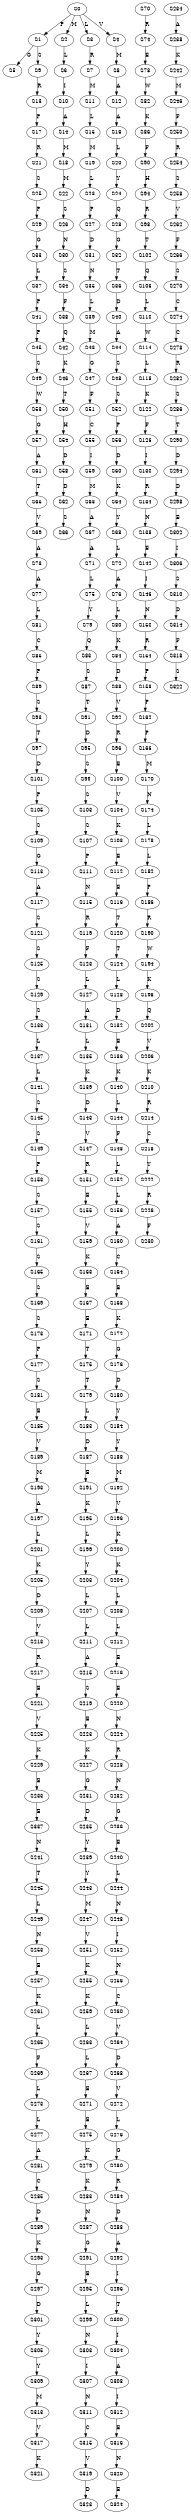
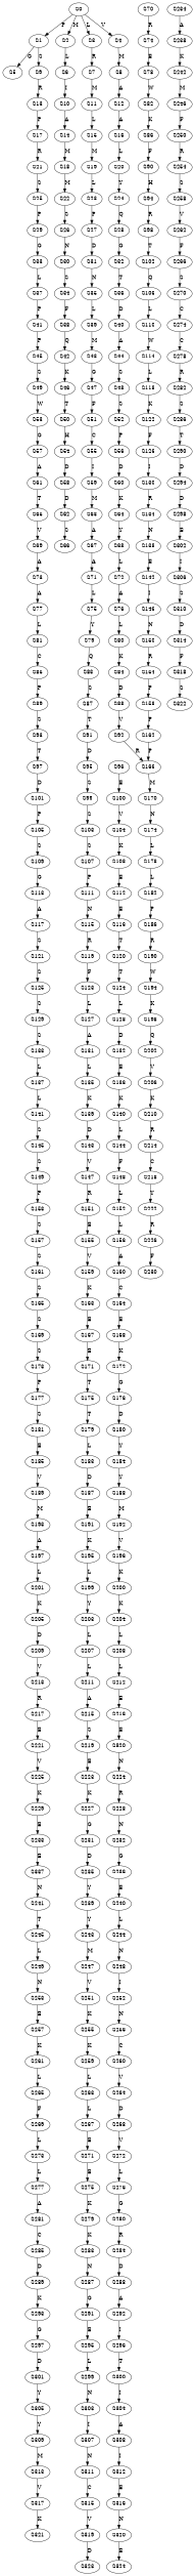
  strict digraph {
    S0
    S1
    S2
    S3
    S4
    S5
    S9
    S6
    S7
    S8
    S10
    S11
    S12
    S13
    S14
    S15
    S16
    S17
    S18
    S19
    S20
    S21
    S22
    S23
    S24
    S25
    S26
    S27
    S28
    S29
    S30
    S31
    S32
    S33
    S34
    S35
    S36
    S37
    S38
    S39
    S40
    S41
    S42
    S43
    S44
    S45
    S46
    S47
    S48
    S49
    S50
    S51
    S52
    S53
    S54
    S55
    S56
    S57
    S58
    S59
    S60
    S61
    S62
    S63
    S64
    S65
    S66
    S67
    S68
    S69
    S71
    S72
    S73
    S70
    S74
    S75
    S76
    S77
    S78
    S79
    S80
    S81
    S82
    S83
    S84
    S85
    S86
    S87
    S88
    S89
    S90
    S91
    S92
    S93
    S94
    S95
    S96
    S97
    S98
    S99
    S100
    S101
    S102
    S103
    S104
    S105
    S106
    S107
    S108
    S109
    S110
    S111
    S112
    S113
    S114
    S115
    S116
    S117
    S118
    S119
    S120
    S121
    S122
    S123
    S124
    S125
    S126
    S127
    S128
    S129
    S130
    S131
    S132
    S133
    S134
    S135
    S136
    S137
    S138
    S139
    S140
    S141
    S142
    S143
    S144
    S145
    S146
    S147
    S148
    S149
    S150
    S151
    S152
    S153
    S154
    S155
    S156
    S157
    S158
    S159
    S160
    S161
    S162
    S163
    S164
    S165
    S166
    S167
    S168
    S169
    S170
    S171
    S172
    S173
    S174
    S175
    S176
    S177
    S178
    S179
    S180
    S181
    S182
    S183
    S184
    S185
    S186
    S187
    S188
    S189
    S190
    S191
    S192
    S193
    S194
    S195
    S196
    S197
    S198
    S199
    S200
    S201
    S202
    S203
    S204
    S205
    S206
    S207
    S208
    S209
    S210
    S211
    S212
    S213
    S214
    S215
    S216
    S217
    S218
    S219
-   S220
+   S220 [label=S820]
    S221
    S222
    S223
    S224
    S225
    S226
    S227
    S228
    S229
    S230
    S231
    S232
    S233
    S235
    S236
    n237 [label=S337]
    S234
    S238
    S239
    S240
    S241
    S242
    S243
    S244
    S245
    S246
    S247
    S248
    S249
    S250
    S251
    S252
    S253
    S254
    S255
    S256
    S257
    S258
    S259
    S260
    S261
    S262
    S263
    S264
    S265
    S266
    S267
    S268
    S269
    S270
    S271
    S272
    S273
    S274
    S275
    S276
    S277
    S278
    S279
    S280
    S281
    S282
    S283
    S284
    S285
    S286
    S287
    S288
    S289
    S290
    S291
    S292
    S293
    S294
    S295
    S296
    S297
    S298
    S299
    S300
    S301
    S302
    S303
    S304
    S305
    S306
    S307
    S308
    S309
    S310
    S311
    S312
    S313
    S314
    S315
    S316
    S317
    S318
    S319
    S320
    S321
    S322
    S323
    S324
    S0 -> S1 [label=P]
    S0 -> S2 [label=M]
    S0 -> S3 [label=L]
    S0 -> S4 [label=V]
    S1 -> S5 [label=G]
    S1 -> S9 [label=S]
    S2 -> S6 [label=L]
    S3 -> S7 [label=R]
    S4 -> S8 [label=M]
    S9 -> S13 [label=R]
    S6 -> S10 [label=I]
    S7 -> S11 [label=M]
    S8 -> S12 [label=A]
    S10 -> S14 [label=A]
    S11 -> S15 [label=L]
    S12 -> S16 [label=A]
    S13 -> S17 [label=P]
    S14 -> S18 [label=M]
    S15 -> S19 [label=M]
    S16 -> S20 [label=L]
    S17 -> S21 [label=R]
    S18 -> S22 [label=M]
    S19 -> S23 [label=L]
    S20 -> S24 [label=Y]
    S21 -> S25 [label=S]
    S22 -> S26 [label=S]
    S23 -> S27 [label=P]
    S24 -> S28 [label=Q]
    S25 -> S29 [label=P]
    S26 -> S30 [label=N]
    S27 -> S31 [label=D]
    S28 -> S32 [label=G]
    S29 -> S33 [label=G]
    S30 -> S34 [label=S]
    S31 -> S35 [label=N]
    S32 -> S36 [label=T]
    S33 -> S37 [label=L]
    S34 -> S38 [label=F]
    S35 -> S39 [label=L]
    S36 -> S40 [label=D]
    S37 -> S41 [label=P]
    S38 -> S42 [label=Q]
    S39 -> S43 [label=M]
    S40 -> S44 [label=A]
    S41 -> S45 [label=P]
    S42 -> S46 [label=K]
    S43 -> S47 [label=G]
    S44 -> S48 [label=S]
    S45 -> S49 [label=S]
    S46 -> S50 [label=T]
    S47 -> S51 [label=F]
    S48 -> S52 [label=S]
    S49 -> S53 [label=W]
    S50 -> S54 [label=H]
    S51 -> S55 [label=C]
    S52 -> S56 [label=P]
    S53 -> S57 [label=G]
    S54 -> S58 [label=D]
    S55 -> S59 [label=I]
    S56 -> S60 [label=D]
    S57 -> S61 [label=A]
    S58 -> S62 [label=D]
    S59 -> S63 [label=M]
    S60 -> S64 [label=K]
    S61 -> S65 [label=T]
    S62 -> S66 [label=S]
    S63 -> S67 [label=A]
    S64 -> S68 [label=Y]
    S65 -> S69 [label=V]
    S67 -> S71 [label=A]
    S68 -> S72 [label=L]
    S69 -> S73 [label=A]
    S71 -> S75 [label=L]
    S72 -> S76 [label=A]
    S73 -> S77 [label=A]
    S70 -> S74 [label=R]
    S74 -> S78 [label=E]
    S75 -> S79 [label=Y]
    S76 -> S80 [label=L]
    S77 -> S81 [label=L]
    S78 -> S82 [label=W]
    S79 -> S83 [label=Q]
    S80 -> S84 [label=K]
    S81 -> S85 [label=C]
    S82 -> S86 [label=K]
    S83 -> S87 [label=S]
    S84 -> S88 [label=D]
    S85 -> S89 [label=P]
    S86 -> S90 [label=F]
    S87 -> S91 [label=T]
    S88 -> S92 [label=V]
    S89 -> S93 [label=S]
    S90 -> S94 [label=H]
    S91 -> S95 [label=D]
-   S92 -> S96 [label=R]
+   S92 -> S166 [label=R]
    S93 -> S97 [label=T]
    S94 -> S98 [label=R]
    S95 -> S99 [label=S]
    S96 -> S100 [label=E]
    S97 -> S101 [label=D]
    S98 -> S102 [label=T]
    S99 -> S103 [label=S]
    S100 -> S104 [label=V]
    S101 -> S105 [label=P]
    S102 -> S106 [label=Q]
    S103 -> S107 [label=S]
    S104 -> S108 [label=K]
    S105 -> S109 [label=S]
    S106 -> S110 [label=L]
    S107 -> S111 [label=P]
    S108 -> S112 [label=E]
    S109 -> S113 [label=G]
    S110 -> S114 [label=W]
    S111 -> S115 [label=N]
    S112 -> S116 [label=E]
    S113 -> S117 [label=A]
    S114 -> S118 [label=L]
    S115 -> S119 [label=R]
    S116 -> S120 [label=T]
    S117 -> S121 [label=S]
    S118 -> S122 [label=K]
    S119 -> S123 [label=F]
    S120 -> S124 [label=T]
    S121 -> S125 [label=S]
    S122 -> S126 [label=F]
    S123 -> S127 [label=L]
    S124 -> S128 [label=L]
    S125 -> S129 [label=S]
    S126 -> S130 [label=I]
    S127 -> S131 [label=A]
    S128 -> S132 [label=D]
    S129 -> S133 [label=S]
    S130 -> S134 [label=R]
    S131 -> S135 [label=L]
    S132 -> S136 [label=E]
    S133 -> S137 [label=L]
    S134 -> S138 [label=N]
    S135 -> S139 [label=K]
    S136 -> S140 [label=K]
    S137 -> S141 [label=L]
    S138 -> S142 [label=E]
    S139 -> S143 [label=D]
    S140 -> S144 [label=L]
    S141 -> S145 [label=S]
    S142 -> S146 [label=I]
    S143 -> S147 [label=V]
    S144 -> S148 [label=F]
    S145 -> S149 [label=S]
    S146 -> S150 [label=N]
    S147 -> S151 [label=R]
    S148 -> S152 [label=L]
    S149 -> S153 [label=P]
    S150 -> S154 [label=R]
    S151 -> S155 [label=E]
    S152 -> S156 [label=L]
    S153 -> S157 [label=S]
    S154 -> S158 [label=P]
    S155 -> S159 [label=V]
    S156 -> S160 [label=A]
    S157 -> S161 [label=S]
    S158 -> S162 [label=P]
    S159 -> S163 [label=K]
    S160 -> S164 [label=C]
    S161 -> S165 [label=S]
    S162 -> S166 [label=P]
    S163 -> S167 [label=E]
    S164 -> S168 [label=E]
    S165 -> S169 [label=S]
    S166 -> S170 [label=M]
    S167 -> S171 [label=E]
    S168 -> S172 [label=K]
    S169 -> S173 [label=S]
    S170 -> S174 [label=N]
    S171 -> S175 [label=T]
    S172 -> S176 [label=G]
    S173 -> S177 [label=P]
    S174 -> S178 [label=L]
    S175 -> S179 [label=T]
    S176 -> S180 [label=D]
    S177 -> S181 [label=S]
    S178 -> S182 [label=L]
    S179 -> S183 [label=L]
    S180 -> S184 [label=Y]
    S181 -> S185 [label=E]
    S182 -> S186 [label=P]
    S183 -> S187 [label=D]
    S184 -> S188 [label=Y]
    S185 -> S189 [label=V]
    S186 -> S190 [label=R]
    S187 -> S191 [label=E]
    S188 -> S192 [label=M]
    S189 -> S193 [label=M]
    S190 -> S194 [label=W]
    S191 -> S195 [label=K]
    S192 -> S196 [label=V]
    S193 -> S197 [label=A]
    S194 -> S198 [label=K]
    S195 -> S199 [label=L]
    S196 -> S200 [label=K]
    S197 -> S201 [label=L]
    S198 -> S202 [label=Q]
    S199 -> S203 [label=Y]
    S200 -> S204 [label=K]
    S201 -> S205 [label=K]
    S202 -> S206 [label=V]
    S203 -> S207 [label=L]
    S204 -> S208 [label=L]
    S205 -> S209 [label=D]
    S206 -> S210 [label=K]
    S207 -> S211 [label=L]
    S208 -> S212 [label=L]
    S209 -> S213 [label=V]
    S210 -> S214 [label=R]
    S211 -> S215 [label=A]
    S212 -> S216 [label=E]
    S213 -> S217 [label=R]
    S214 -> S218 [label=C]
    S215 -> S219 [label=S]
    S216 -> S220 [label=E]
    S217 -> S221 [label=E]
    S218 -> S222 [label=Y]
    S219 -> S223 [label=E]
    S220 -> S224 [label=N]
    S221 -> S225 [label=V]
    S222 -> S226 [label=R]
    S223 -> S227 [label=K]
    S224 -> S228 [label=R]
    S225 -> S229 [label=K]
    S226 -> S230 [label=F]
    S227 -> S231 [label=G]
    S228 -> S232 [label=N]
    S229 -> S233 [label=E]
    S231 -> S235 [label=D]
    S232 -> S236 [label=G]
    S233 -> n237 [label=E]
    S235 -> S239 [label=Y]
    S236 -> S240 [label=E]
    n237 -> S241 [label=N]
    S234 -> S238 [label=A]
    S238 -> S242 [label=K]
    S239 -> S243 [label=Y]
    S240 -> S244 [label=L]
    S241 -> S245 [label=T]
    S242 -> S246 [label=M]
    S243 -> S247 [label=M]
    S244 -> S248 [label=N]
    S245 -> S249 [label=L]
    S246 -> S250 [label=F]
    S247 -> S251 [label=V]
    S248 -> S252 [label=I]
    S249 -> S253 [label=N]
    S250 -> S254 [label=R]
    S251 -> S255 [label=K]
    S252 -> S256 [label=N]
    S253 -> S257 [label=E]
    S254 -> S258 [label=S]
    S255 -> S259 [label=K]
    S256 -> S260 [label=C]
    S257 -> S261 [label=K]
    S258 -> S262 [label=V]
    S259 -> S263 [label=L]
    S260 -> S264 [label=V]
    S261 -> S265 [label=L]
    S262 -> S266 [label=F]
    S263 -> S267 [label=L]
    S264 -> S268 [label=D]
    S265 -> S269 [label=F]
    S266 -> S270 [label=S]
    S267 -> S271 [label=E]
    S268 -> S272 [label=V]
    S269 -> S273 [label=L]
    S270 -> S274 [label=C]
    S271 -> S275 [label=E]
    S272 -> S276 [label=L]
    S273 -> S277 [label=L]
    S274 -> S278 [label=C]
    S275 -> S279 [label=K]
    S276 -> S280 [label=G]
    S277 -> S281 [label=A]
    S278 -> S282 [label=R]
    S279 -> S283 [label=K]
    S280 -> S284 [label=R]
    S281 -> S285 [label=C]
    S282 -> S286 [label=S]
    S283 -> S287 [label=N]
    S284 -> S288 [label=D]
    S285 -> S289 [label=D]
    S286 -> S290 [label=T]
    S287 -> S291 [label=G]
    S288 -> S292 [label=A]
    S289 -> S293 [label=K]
    S290 -> S294 [label=D]
    S291 -> S295 [label=E]
    S292 -> S296 [label=I]
    S293 -> S297 [label=G]
    S294 -> S298 [label=D]
    S295 -> S299 [label=L]
    S296 -> S300 [label=T]
    S297 -> S301 [label=D]
    S298 -> S302 [label=E]
    S299 -> S303 [label=N]
    S300 -> S304 [label=I]
    S301 -> S305 [label=Y]
    S302 -> S306 [label=I]
    S303 -> S307 [label=I]
    S304 -> S308 [label=A]
    S305 -> S309 [label=Y]
    S306 -> S310 [label=S]
    S307 -> S311 [label=N]
    S308 -> S312 [label=I]
    S309 -> S313 [label=M]
    S310 -> S314 [label=D]
    S311 -> S315 [label=C]
    S312 -> S316 [label=E]
    S313 -> S317 [label=V]
    S314 -> S318 [label=F]
    S315 -> S319 [label=V]
    S316 -> S320 [label=N]
    S317 -> S321 [label=K]
    S318 -> S322 [label=S]
    S319 -> S323 [label=D]
    S320 -> S324 [label=E]
  }
